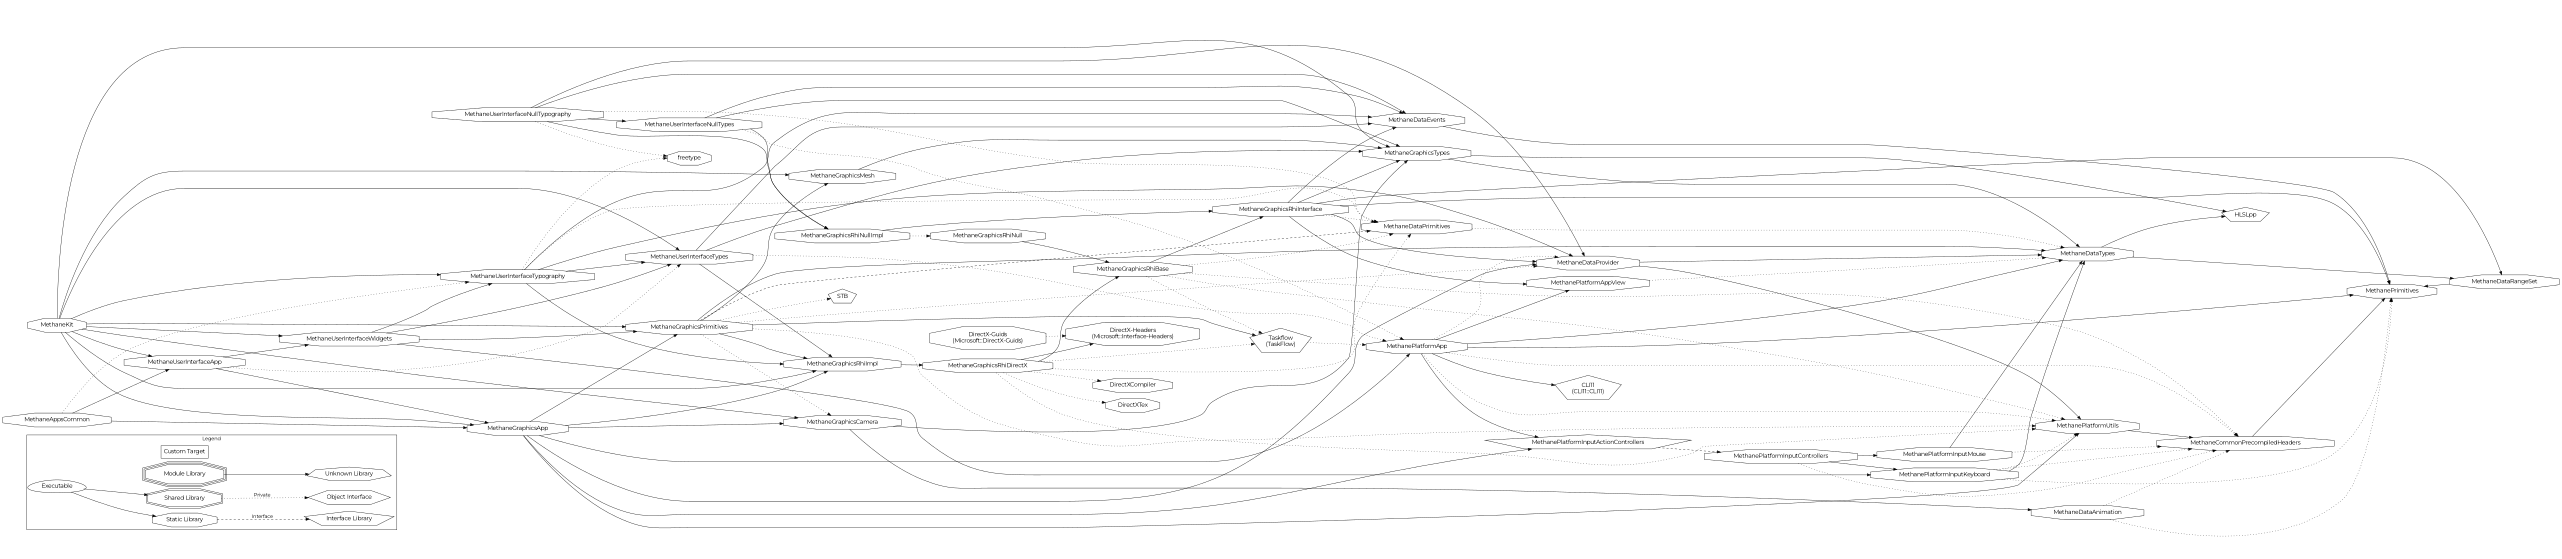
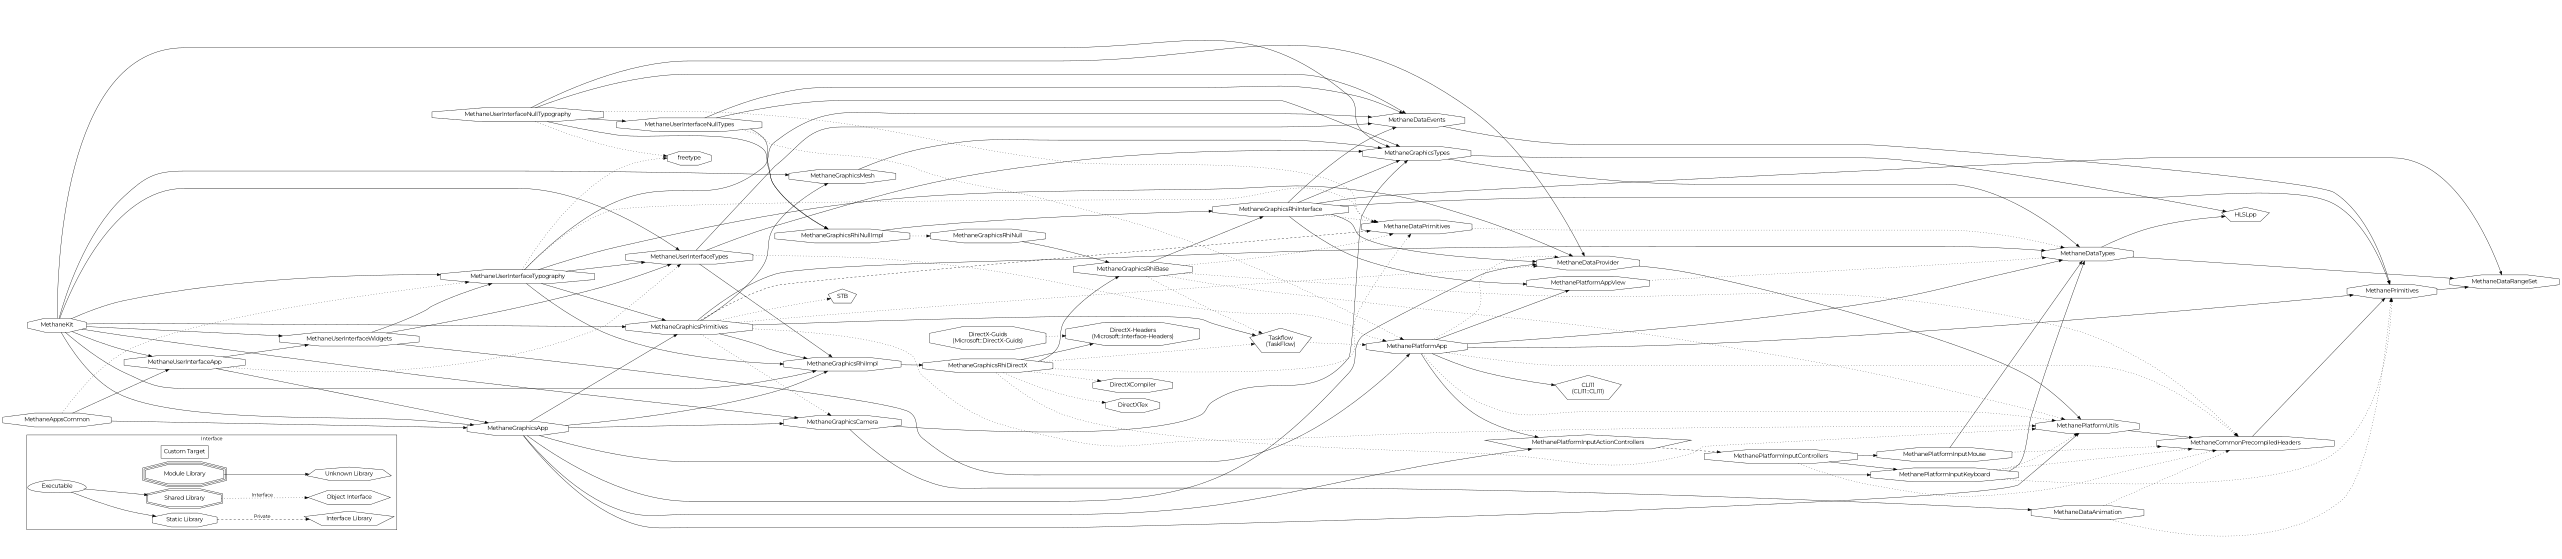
  digraph {
    fontname=Montserrat
    rankdir=LR
    node [fontname=Montserrat fontsize=16 shape=octagon]
    edge [fontname=Montserrat]
    n1 [label=Executable shape=egg]
    n2 [label="Static Library"]
    n3 [label="Shared Library" shape=doubleoctagon]
    n4 [label="Module Library" shape=tripleoctagon]
    n5 [label="Custom Target" shape=box]
    n6 [label="Interface Library" shape=pentagon]
    n7 [label="Object Interface" shape=hexagon]
    n8 [label="Unknown Library" shape=septagon]
    n9 [label="CLI11\n(CLI11::CLI11)" shape=pentagon]
    n10 [label="DirectX-Guids\n(Microsoft::DirectX-Guids)"]
    n11 [label="DirectX-Headers\n(Microsoft::Interface-Headers)"]
    n12 [label=DirectXCompiler]
    n13 [label=DirectXTex]
    n14 [label=HLSLpp shape=pentagon]
    n15 [label=MethaneAppsCommon]
    n16 [label=MethaneGraphicsApp]
    n17 [label=MethaneUserInterfaceApp]
    n18 [label=MethaneUserInterfaceTypography]
    n19 [label=MethaneDataProvider]
    n20 [label=MethanePlatformUtils]
    n21 [label=MethaneGraphicsCamera]
    n22 [label=MethaneGraphicsPrimitives]
    n23 [label=MethaneGraphicsRhiImpl]
    n24 [label=MethanePlatformApp]
    n25 [label=MethanePlatformInputActionControllers shape=pentagon]
    n26 [label=MethaneUserInterfaceTypes]
    n27 [label=MethaneUserInterfaceWidgets]
    n28 [label=MethaneDataPrimitives]
    n29 [label=MethaneDataEvents]
    n30 [label=freetype]
    n31 [label=MethaneDataTypes]
    n32 [label=MethaneCommonPrecompiledHeaders]
    n33 [label=MethaneDataAnimation]
    n34 [label=MethaneGraphicsTypes]
    n35 [label="Taskflow\n(TaskFlow)" shape=pentagon]
    n36 [label=MethaneGraphicsMesh]
    n37 [label=STB shape=pentagon]
    n38 [label=MethaneGraphicsRhiDirectX]
    n39 [label=MethanePrimitives]
    n40 [label=MethanePlatformAppView]
    n41 [label=MethanePlatformInputControllers]
    n42 [label=MethaneDataRangeSet]
    n43 [label=MethaneGraphicsRhiBase]
    n44 [label=MethaneGraphicsRhiInterface]
    n45 [label=MethanePlatformInputKeyboard]
    n46 [label=MethanePlatformInputMouse]
    n47 [label=MethaneKit]
    n48 [label=MethaneGraphicsRhiNull]
    n49 [label=MethaneGraphicsRhiNullImpl]
    n50 [label=MethaneUserInterfaceNullTypes]
    n51 [label=MethaneUserInterfaceNullTypography]
    subgraph cluster_1 {
      color=black
-     label=Legend
+     label=Interface
      n1
      n2
      n3
      n4
      n5
      n6
      n7
      n8
    }
    n1 -> n2 [style=solid]
    n1 -> n3 [style=solid]
    n1 -> n4 [style=invis]
    n1 -> n5 [style=invis]
-   n2 -> n6 [label=Interface style=dashed]
-   n3 -> n7 [label=Private style=dotted]
+   n2 -> n6 [label=Private style=dashed]
+   n3 -> n7 [label=Interface style=dotted]
    n4 -> n8 [style=solid]
    n10 -> n11 [style=dotted]
    n15 -> n16
    n15 -> n17
    n15 -> n18 [style=dotted]
    n16 -> n19
    n16 -> n20
    n16 -> n21
    n16 -> n22
    n16 -> n23
    n16 -> n24
    n16 -> n25
    n17 -> n16
    n17 -> n26 [style=dotted]
    n17 -> n27
    n18 -> n19
    n18 -> n23
    n18 -> n26
    n18 -> n28 [style=dotted]
    n18 -> n29
    n18 -> n30 [style=dotted]
    n19 -> n20
-   n19 -> n31
    n20 -> n32
    n21 -> n33
    n21 -> n34
    n22 -> n19 [style=dotted]
    n22 -> n20 [style=dotted]
    n22 -> n21 [style=dotted]
    n22 -> n23
    n22 -> n28 [style=dashed]
    n22 -> n31
    n22 -> n35
    n22 -> n36
    n22 -> n37 [style=dotted]
    n23 -> n38
    n24 -> n9
    n24 -> n19 [style=dotted]
    n24 -> n20 [style=dotted]
    n24 -> n25
    n24 -> n31
    n24 -> n32 [style=dotted]
    n24 -> n39
    n24 -> n40
    n25 -> n41 [style=dashed]
    n26 -> n23
    n26 -> n24 [style=dotted]
    n26 -> n29
    n26 -> n34
    n27 -> n18
-   n27 -> n22
+   n18 -> n22
    n27 -> n26
    n27 -> n45
    n28 -> n31 [style=dotted]
    n29 -> n39
    n31 -> n14
    n31 -> n42
    n32 -> n39
    n33 -> n32 [style=dotted]
    n33 -> n39 [style=dotted]
    n34 -> n14
    n34 -> n31
    n35 -> n24 [style=dotted]
    n36 -> n34
    n38 -> n11
    n38 -> n12 [style=dotted]
    n38 -> n13 [style=dotted]
    n38 -> n20 [style=dotted]
    n38 -> n28 [style=dotted]
    n38 -> n35 [style=dotted]
    n38 -> n43
    n40 -> n31 [style=dotted]
    n41 -> n32 [style=dotted]
    n41 -> n45
    n41 -> n46
-   n42 -> n39
+   n39 -> n42
    n43 -> n20 [style=dotted]
    n43 -> n28 [style=dotted]
    n43 -> n32 [style=dotted]
    n43 -> n35 [style=dotted]
    n43 -> n44
    n44 -> n19
    n44 -> n28 [style=dotted]
    n44 -> n29
    n44 -> n34
    n44 -> n39
    n44 -> n40
    n44 -> n42
    n45 -> n20 [style=dotted]
    n45 -> n31
    n45 -> n32 [style=dotted]
    n45 -> n39 [style=dotted]
    n46 -> n31
    n46 -> n32 [style=dotted]
    n47 -> n16
    n47 -> n17
    n47 -> n18
    n47 -> n21
    n47 -> n22
    n47 -> n23
    n47 -> n26
    n47 -> n27
    n47 -> n34
    n47 -> n36
    n48 -> n43
    n49 -> n44
    n49 -> n48 [style=dotted]
    n50 -> n24 [style=dotted]
    n50 -> n29
    n50 -> n34
    n50 -> n49
    n51 -> n19
    n51 -> n28 [style=dotted]
    n51 -> n29
    n51 -> n30 [style=dotted]
    n51 -> n49
    n51 -> n50
  }
